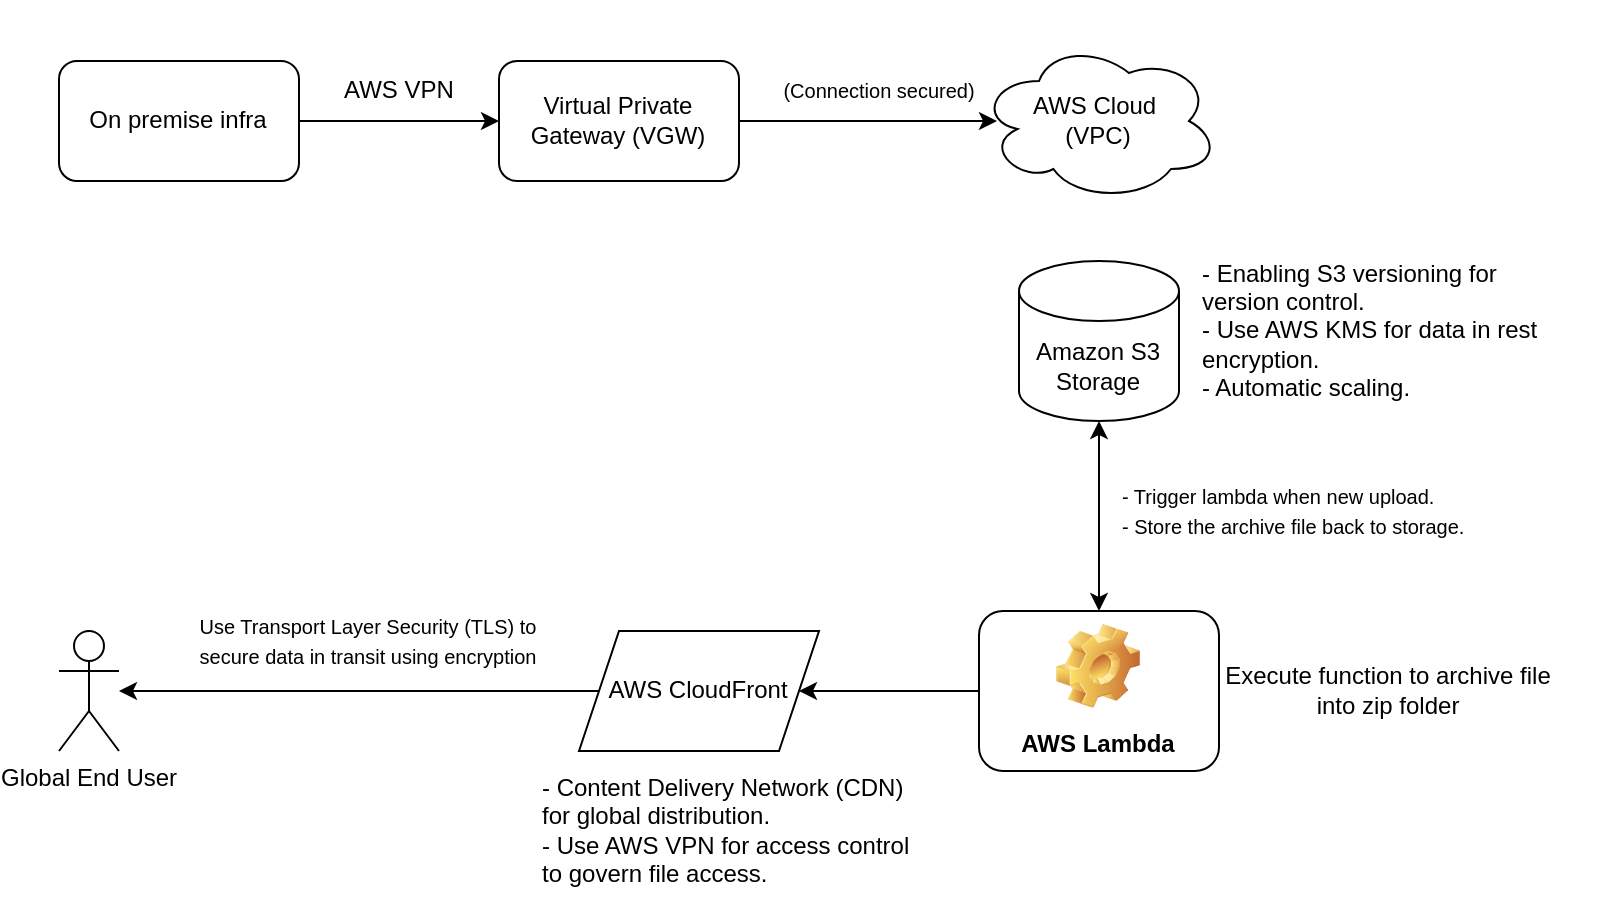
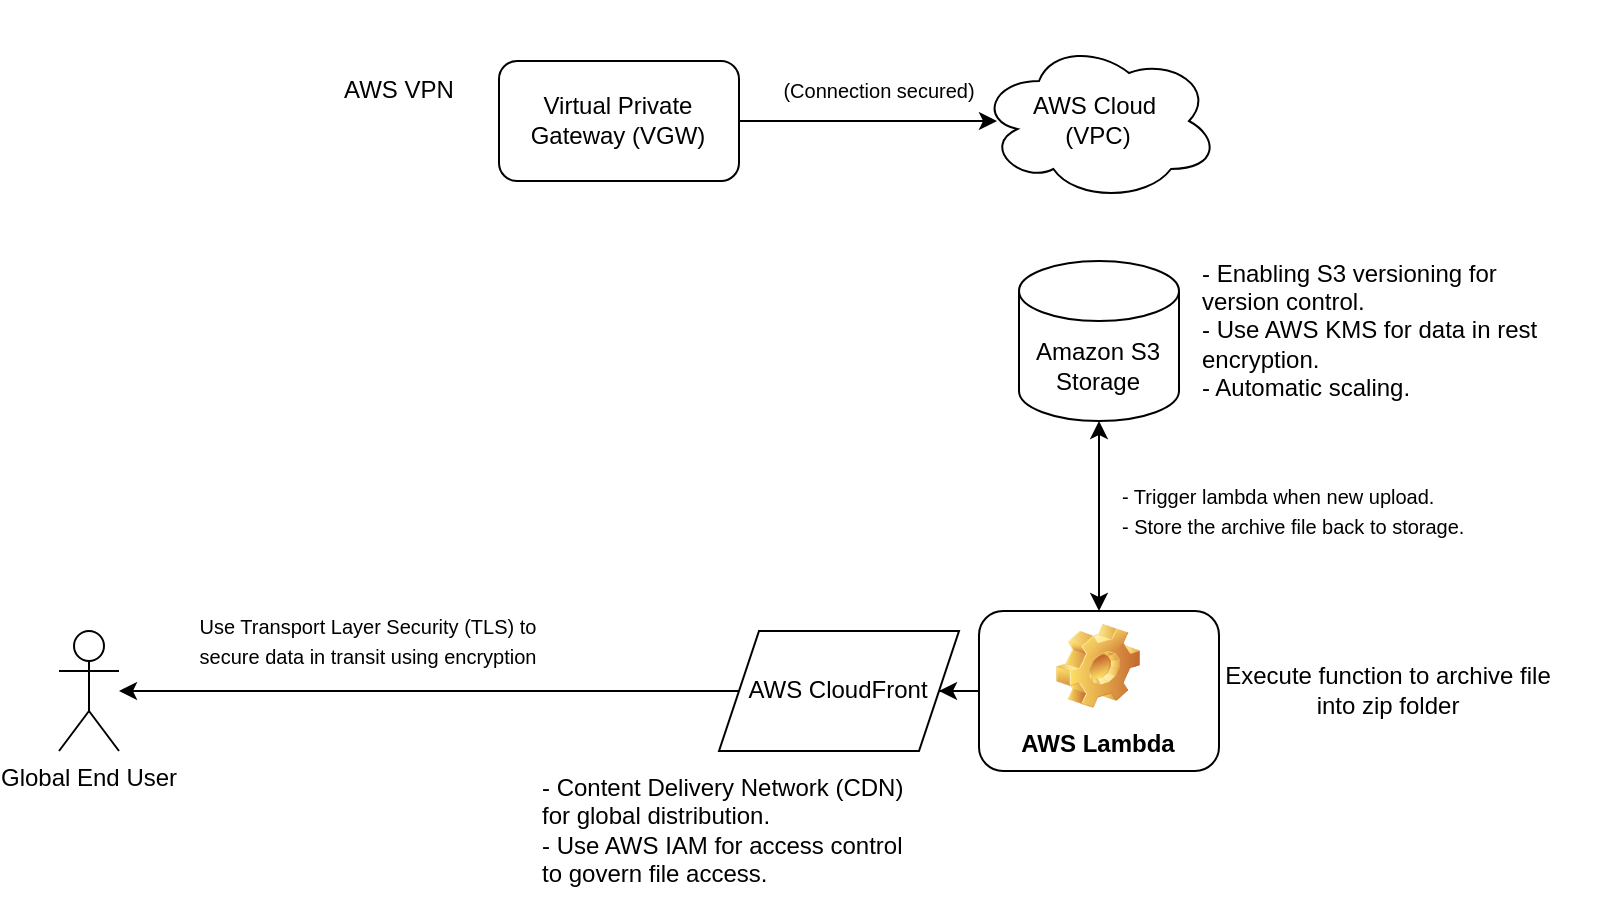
  <mxCell id="0" />
  <mxCell id="1" parent="0" />
- <mxCell id="2" style="edgeStyle=orthogonalEdgeStyle;rounded=0;orthogonalLoop=1;jettySize=auto;html=1;entryX=0;entryY=0.5;entryDx=0;entryDy=0;" parent="1" source="3" target="4" edge="1"><mxGeometry relative="1" as="geometry" /></mxCell>
- <mxCell id="3" value="On premise infra" style="rounded=1;whiteSpace=wrap;html=1;" parent="1" vertex="1"><mxGeometry x="20" y="30" width="120" height="60" as="geometry" /></mxCell>
  <mxCell id="4" value="Virtual Private Gateway (VGW)" style="rounded=1;whiteSpace=wrap;html=1;" parent="1" vertex="1"><mxGeometry x="240" y="30" width="120" height="60" as="geometry" /></mxCell>
  <mxCell id="5" value="AWS VPN" style="text;html=1;align=center;verticalAlign=middle;resizable=0;points=[];autosize=1;strokeColor=none;fillColor=none;" parent="1" vertex="1"><mxGeometry x="150" y="30" width="80" height="30" as="geometry" /></mxCell>
  <mxCell id="6" value="AWS Cloud&amp;nbsp;&lt;div&gt;(VPC)&lt;/div&gt;" style="ellipse;shape=cloud;whiteSpace=wrap;html=1;" parent="1" vertex="1"><mxGeometry x="480" y="20" width="120" height="80" as="geometry" /></mxCell>
  <mxCell id="7" style="edgeStyle=orthogonalEdgeStyle;rounded=0;orthogonalLoop=1;jettySize=auto;html=1;entryX=0.075;entryY=0.5;entryDx=0;entryDy=0;entryPerimeter=0;" parent="1" source="4" target="6" edge="1"><mxGeometry relative="1" as="geometry" /></mxCell>
  <mxCell id="8" value="&lt;font style=&quot;font-size: 10px;&quot;&gt;(Connection secured)&lt;/font&gt;" style="text;html=1;align=center;verticalAlign=middle;resizable=0;points=[];autosize=1;strokeColor=none;fillColor=none;" parent="1" vertex="1"><mxGeometry x="370" y="30" width="120" height="30" as="geometry" /></mxCell>
  <mxCell id="9" value="Amazon S3 Storage" style="shape=cylinder3;whiteSpace=wrap;html=1;boundedLbl=1;backgroundOutline=1;size=15;" parent="1" vertex="1"><mxGeometry x="500" y="130" width="80" height="80" as="geometry" /></mxCell>
  <mxCell id="10" value="&lt;blockquote style=&quot;margin: 0px 0px 0px 40px; border: medium; padding: 0px;&quot;&gt;&lt;/blockquote&gt;&lt;blockquote style=&quot;margin: 0px 0px 0px 40px; border: medium; padding: 0px;&quot;&gt;- Enabling S3 versioning for version control.&lt;div&gt;- Use AWS KMS for data in rest encryption.&lt;/div&gt;&lt;div&gt;- Automatic scaling.&lt;/div&gt;&lt;/blockquote&gt;" style="text;html=1;align=left;verticalAlign=middle;whiteSpace=wrap;rounded=0;" parent="1" vertex="1"><mxGeometry x="550" y="150" width="210" height="30" as="geometry" /></mxCell>
  <mxCell id="11" style="edgeStyle=orthogonalEdgeStyle;rounded=0;orthogonalLoop=1;jettySize=auto;html=1;entryX=1;entryY=0.5;entryDx=0;entryDy=0;" parent="1" source="12" target="16" edge="1"><mxGeometry relative="1" as="geometry" /></mxCell>
  <mxCell id="12" value="AWS Lambda" style="label;whiteSpace=wrap;html=1;align=center;verticalAlign=bottom;spacingLeft=0;spacingBottom=4;imageAlign=center;imageVerticalAlign=top;image=img/clipart/Gear_128x128.png" parent="1" vertex="1"><mxGeometry x="480" y="305" width="120" height="80" as="geometry" /></mxCell>
  <mxCell id="13" value="Execute function to archive file into zip folder" style="text;html=1;align=center;verticalAlign=middle;whiteSpace=wrap;rounded=0;" parent="1" vertex="1"><mxGeometry x="600" y="330" width="170" height="30" as="geometry" /></mxCell>
  <mxCell id="14" value="&lt;font style=&quot;font-size: 10px;&quot;&gt;- Trigger lambda when new upload.&lt;/font&gt;&lt;div style=&quot;&quot;&gt;&lt;font style=&quot;font-size: 10px;&quot;&gt;- Store the archive file back to storage.&lt;/font&gt;&lt;/div&gt;" style="text;html=1;align=left;verticalAlign=middle;whiteSpace=wrap;rounded=0;" parent="1" vertex="1"><mxGeometry x="550" y="240" width="190" height="30" as="geometry" /></mxCell>
  <mxCell id="15" style="edgeStyle=orthogonalEdgeStyle;rounded=0;orthogonalLoop=1;jettySize=auto;html=1;" parent="1" source="16" target="17" edge="1"><mxGeometry relative="1" as="geometry"><mxPoint x="180" y="345" as="targetPoint" /></mxGeometry></mxCell>
- <mxCell id="16" value="AWS CloudFront" style="shape=parallelogram;perimeter=parallelogramPerimeter;whiteSpace=wrap;html=1;fixedSize=1;" parent="1" vertex="1"><mxGeometry x="280" y="315" width="120" height="60" as="geometry" /></mxCell>
+ <mxCell id="16" value="AWS CloudFront" style="shape=parallelogram;perimeter=parallelogramPerimeter;whiteSpace=wrap;html=1;fixedSize=1;" parent="1" vertex="1"><mxGeometry x="350" y="315" width="120" height="60" as="geometry" /></mxCell>
  <mxCell id="17" value="Global End User" style="shape=umlActor;verticalLabelPosition=bottom;verticalAlign=top;html=1;outlineConnect=0;" parent="1" vertex="1"><mxGeometry x="20" y="315" width="30" height="60" as="geometry" /></mxCell>
- <mxCell id="18" value="&lt;blockquote style=&quot;margin: 0px 0px 0px 40px; border: medium; padding: 0px;&quot;&gt;- Content Delivery Network (CDN) for global distribution.&lt;div&gt;- Use AWS VPN for access control to govern file access.&lt;/div&gt;&lt;/blockquote&gt;" style="text;html=1;align=left;verticalAlign=middle;whiteSpace=wrap;rounded=0;" parent="1" vertex="1"><mxGeometry x="220" y="400" width="230" height="30" as="geometry" /></mxCell>
+ <mxCell id="18" value="&lt;blockquote style=&quot;margin: 0px 0px 0px 40px; border: medium; padding: 0px;&quot;&gt;- Content Delivery Network (CDN) for global distribution.&lt;div&gt;- Use AWS IAM for access control to govern file access.&lt;/div&gt;&lt;/blockquote&gt;" style="text;html=1;align=left;verticalAlign=middle;whiteSpace=wrap;rounded=0;" parent="1" vertex="1"><mxGeometry x="220" y="400" width="230" height="30" as="geometry" /></mxCell>
  <mxCell id="19" value="&lt;font style=&quot;font-size: 10px;&quot;&gt;Use Transport Layer Security (TLS) to secure data in transit using encryption&lt;/font&gt;" style="text;html=1;align=center;verticalAlign=middle;whiteSpace=wrap;rounded=0;" parent="1" vertex="1"><mxGeometry x="80" y="305" width="190" height="30" as="geometry" /></mxCell>
  <mxCell id="20" value="" style="endArrow=classic;startArrow=classic;html=1;rounded=0;entryX=0.5;entryY=1;entryDx=0;entryDy=0;entryPerimeter=0;exitX=0.5;exitY=0;exitDx=0;exitDy=0;" parent="1" source="12" target="9" edge="1"><mxGeometry width="50" height="50" relative="1" as="geometry"><mxPoint x="290" y="290" as="sourcePoint" /><mxPoint x="340" y="240" as="targetPoint" /></mxGeometry></mxCell>
